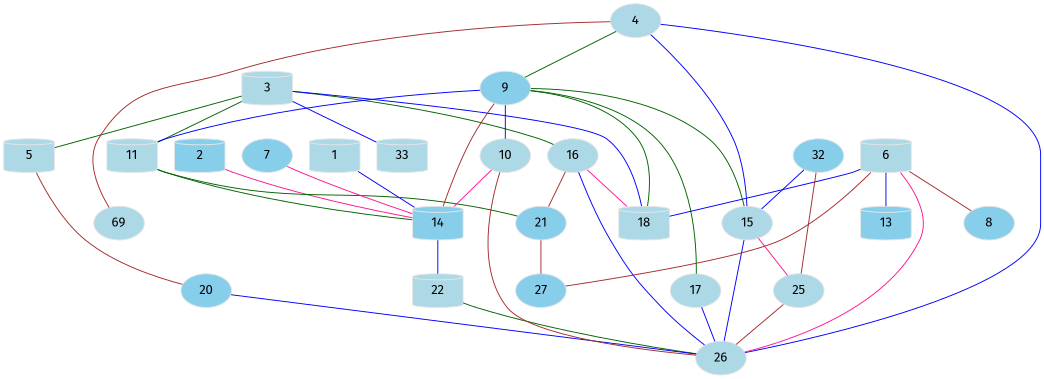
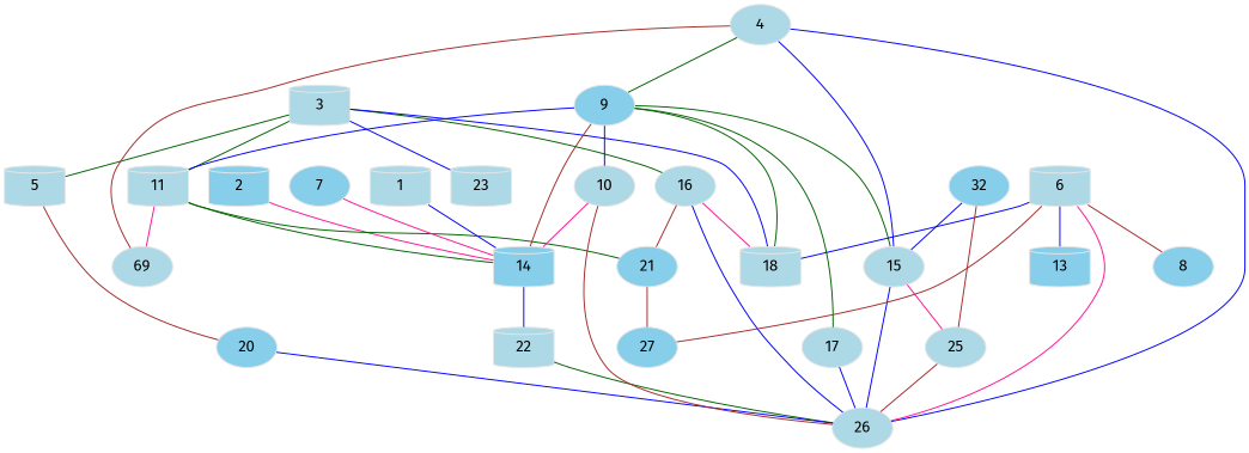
  graph {
    fontname="Fira Sans"
    node [color=gray90 fillcolor=lightblue fontname="Fira Sans" shape=ellipse style=filled]
    edge [color=blue fontname="Fira Sans" weight=1.0]
    1 [shape=cylinder]
    14 [fillcolor=skyblue shape=cylinder]
    22 [shape=cylinder]
    2 [fillcolor=skyblue shape=cylinder]
    3 [shape=cylinder]
    5 [shape=cylinder]
    11 [shape=cylinder]
    16
    18 [shape=cylinder]
-   23 [shape=cylinder label=33]
+   23 [shape=cylinder]
    20 [fillcolor=skyblue]
    n12 [label=69]
    21 [fillcolor=skyblue]
    26
    4
    9 [fillcolor=skyblue]
    15
    10
    17
    25
    6 [shape=cylinder]
    8 [fillcolor=skyblue]
    13 [fillcolor=skyblue shape=cylinder]
    27 [fillcolor=skyblue]
    7 [fillcolor=skyblue]
    n26 [fillcolor=skyblue label=32]
    1 -- 14
    14 -- 22
    22 -- 26 [color=darkgreen]
    2 -- 14 [color=deeppink]
    3 -- 5 [color=darkgreen weight=2.0]
    3 -- 11 [color=darkgreen]
    3 -- 16 [color=darkgreen]
    3 -- 18
    3 -- 23
    5 -- 20 [color=brown]
    11 -- 14 [color=darkgreen]
+   11 -- n12 [color=deeppink]
    11 -- 21 [color=darkgreen]
    16 -- 18 [color=deeppink]
    16 -- 21 [color=brown]
    16 -- 26
    20 -- 26
    21 -- 27 [color=brown]
    4 -- n12 [color=brown]
    4 -- 26
    4 -- 9 [color=darkgreen]
    4 -- 15
    9 -- 14 [color=brown weight=2.0]
    9 -- 11
    9 -- 18 [color=darkgreen]
    9 -- 15 [color=darkgreen]
    9 -- 10 [weight=2.0]
    9 -- 17 [color=darkgreen]
    15 -- 26 [weight=2.0]
    15 -- 25 [color=deeppink]
    10 -- 14 [color=deeppink weight=2.0]
    10 -- 26 [color=brown]
    17 -- 26
    25 -- 26 [color=brown]
    6 -- 18
    6 -- 26 [color=deeppink]
    6 -- 8 [color=brown]
    6 -- 13
    6 -- 27 [color=brown]
    7 -- 14 [color=deeppink]
    n26 -- 15 [weight=2.0]
    n26 -- 25 [color=brown]
  }
